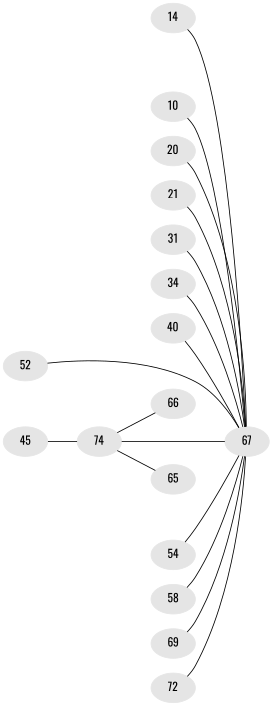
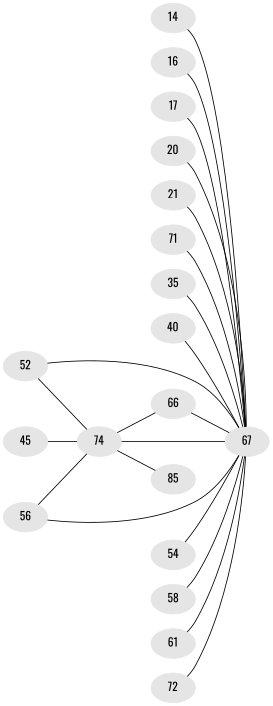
  graph {
    fontname=Oswald
    rankdir=LR
    node [color=gray90 fontname=Oswald style=filled]
    edge [fontname=Oswald weight=2]
    67 [super="+57+8+41+28+50+63"]
    14
-   17 [label=10]
+   16
+   17
    20
    21
-   31 [super="+26"]
-   34
+   31 [super="+26" label=71]
+   34 [label=35]
    40
    n10 [label=74 super="+60+25+53+59"]
-   65
+   65 [label=85]
    66
    45
    52 [super="+38+48+23"]
    54
+   56 [super="+44+35+42"]
    58
-   61 [label=69]
+   61
    n19 [label=72]
    14 -- 67
+   16 -- 67
    17 -- 67
    20 -- 67
    21 -- 67
    31 -- 67 [weight=3]
    34 -- 67
    40 -- 67
    n10 -- 67 [weight=52]
    n10 -- 65
    n10 -- 66 [weight=""]
+   66 -- 67 [weight=""]
    45 -- n10 [weight=""]
    52 -- 67 [weight=5]
+   52 -- n10 [weight=""]
    54 -- 67
+   56 -- 67 [weight=4]
+   56 -- n10 [weight=""]
    58 -- 67
    61 -- 67
    n19 -- 67 [weight=""]
  }
